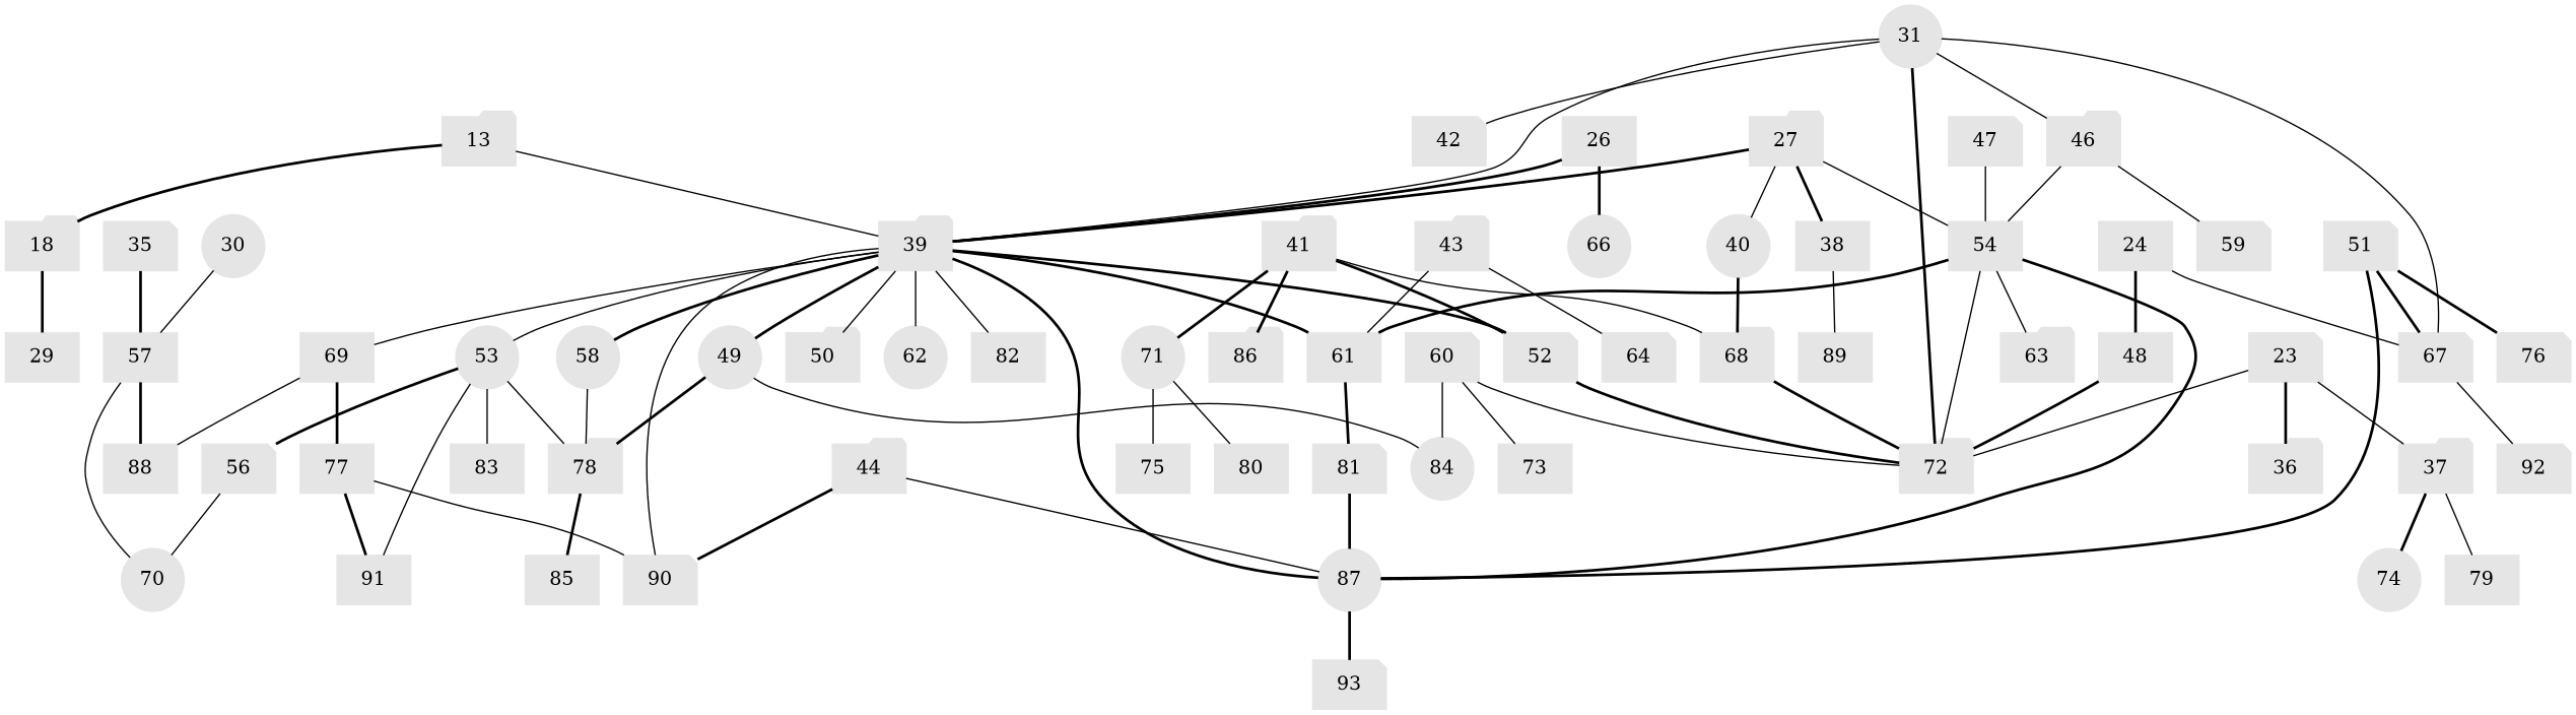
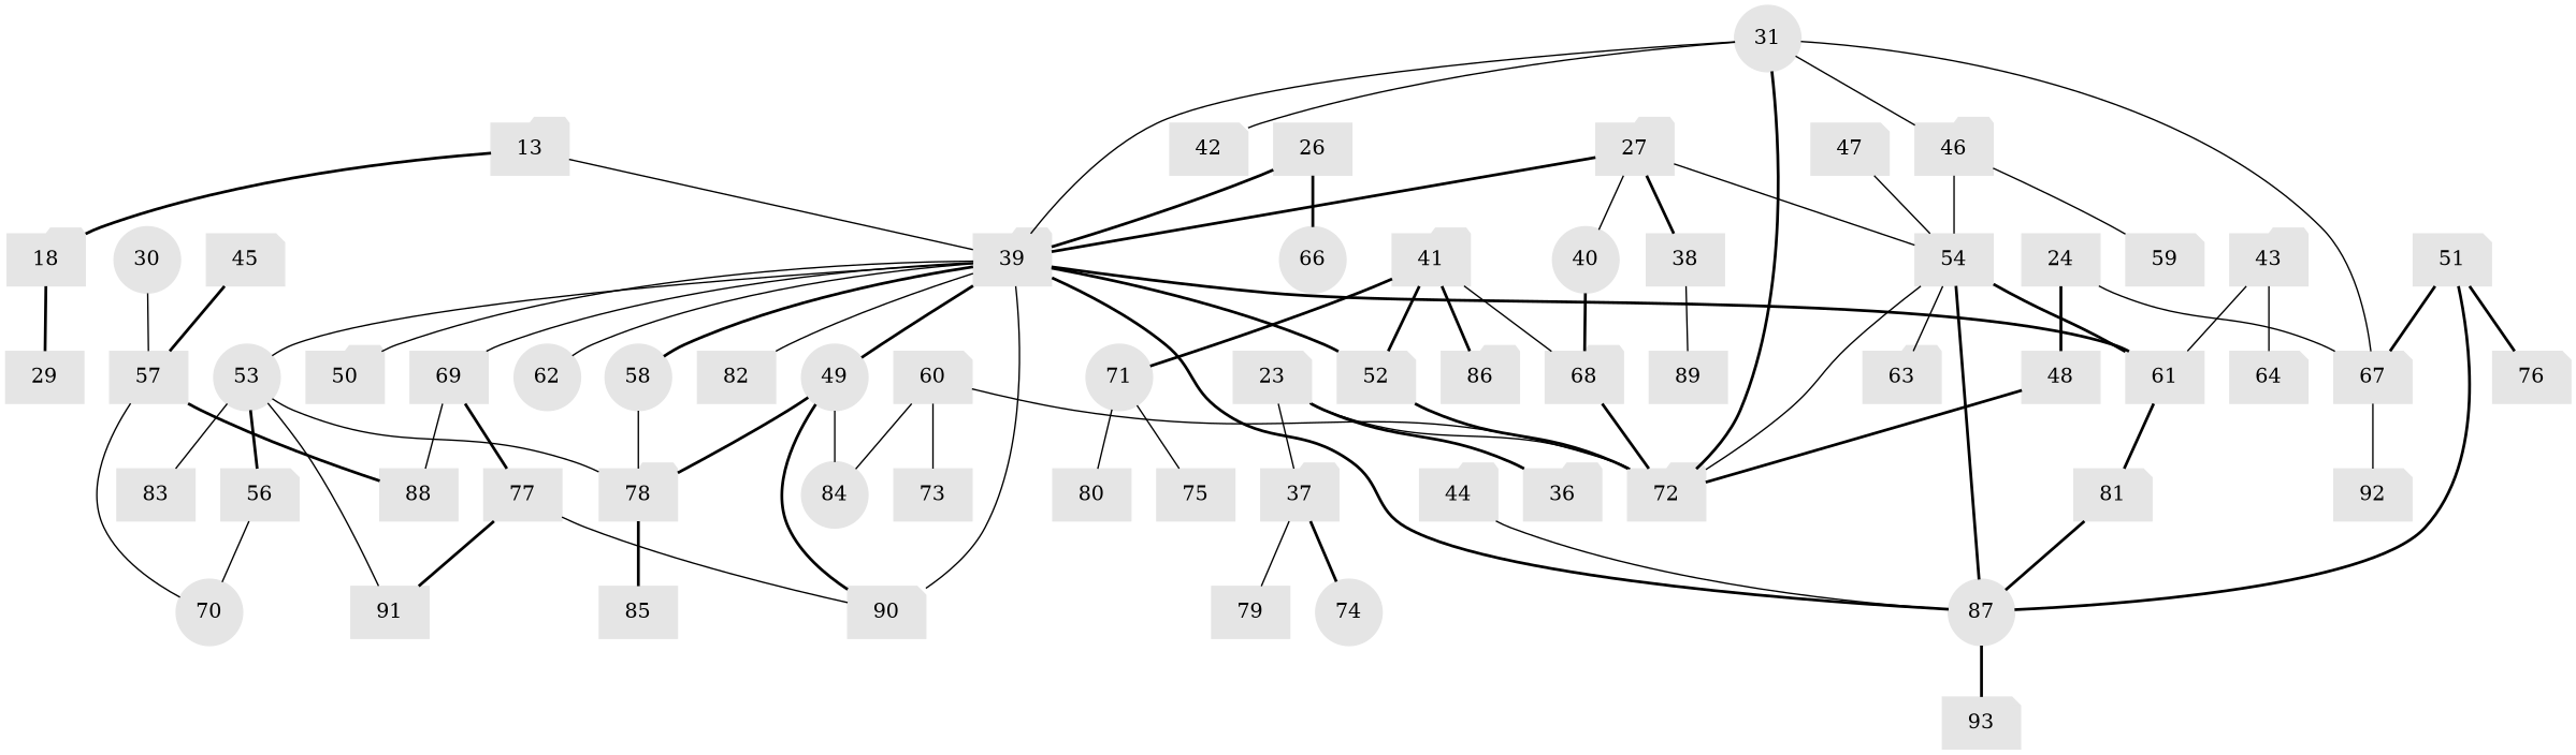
  graph {
    node [color=gray90 shape=box style=filled]
    edge [style=solid]
    13 [shape=folder]
    18 [shape=folder]
    39 [shape=folder super="+21+7"]
    29
    49 [shape=circle super="+28"]
    50 [shape=folder]
    52 [shape=note super="+11"]
    53 [shape=circle super="+14"]
    58 [shape=circle]
    61 [super="+20+15+32"]
    62 [shape=circle]
    69
    82
    87 [shape=circle super="+25"]
    90 [shape=note super="+33"]
    23 [shape=note]
    36 [shape=folder]
    37 [shape=folder]
    72 [shape=folder super="+55+65"]
    74 [shape=circle]
    79
    24
    48
    67 [shape=note super="+12"]
    92 [shape=note]
    26
    66 [shape=circle]
    27 [shape=folder]
    38
    40 [shape=circle]
    54 [super="+35"]
    89
    68 [shape=folder]
    63 [shape=folder]
    57 [super="+17"]
    70 [shape=circle]
    88
    30 [shape=circle]
    31 [shape=circle super="+4"]
    42 [shape=note]
    46 [shape=folder super="+34"]
    59 [shape=note]
    78 [shape=folder]
    84 [shape=circle]
    56 [shape=note]
    83
    91
    81 [shape=note]
    77
    93 [shape=note]
    41 [shape=folder]
    71 [shape=circle]
    86 [shape=folder]
    75
    80
    43 [shape=folder super="+10"]
    64 [shape=note]
    44 [shape=folder]
-   45 [shape=note label=35]
+   45 [shape=note]
    47 [shape=note]
    85
    51 [shape=note super="+19"]
    76 [shape=note]
    60 [shape=note]
    73
    13 -- 18 [style=bold]
    13 -- 39
    18 -- 29 [style=bold]
    39 -- 49 [style=bold]
    39 -- 50
    39 -- 52 [style=bold]
    39 -- 53
    39 -- 58 [style=bold]
    39 -- 61 [style=bold weight=2]
    39 -- 62
    39 -- 69
    39 -- 82
    39 -- 87 [style=bold]
    39 -- 90 [weight=2]
    49 -- 78 [style=bold]
    49 -- 84
    52 -- 72 [style=bold weight=2]
    53 -- 78
    53 -- 56 [style=bold]
    53 -- 83
    53 -- 91
    58 -- 78
    61 -- 81 [style=bold]
    69 -- 88
    69 -- 77 [style=bold]
    87 -- 93 [style=bold]
    23 -- 36 [style=bold]
    23 -- 37
    23 -- 72 [weight=3]
    37 -- 74 [style=bold]
    37 -- 79
    24 -- 48 [style=bold]
    24 -- 67
    48 -- 72 [style=bold]
    67 -- 92
    26 -- 39 [style=bold]
    26 -- 66 [style=bold]
    27 -- 39 [style=bold]
    27 -- 38 [style=bold]
    27 -- 40
    27 -- 54
    38 -- 89
    40 -- 68 [style=bold]
    54 -- 61 [style=bold weight=2]
    54 -- 87 [style=bold]
    54 -- 72
    54 -- 63
    68 -- 72 [style=bold]
    57 -- 70
    57 -- 88 [style=bold]
    30 -- 57
    31 -- 39
    31 -- 72 [style=bold]
    31 -- 67
    31 -- 42
    31 -- 46
    46 -- 54 [weight=2]
    46 -- 59
    78 -- 85 [style=bold]
    56 -- 70
    81 -- 87 [style=bold]
    77 -- 90
    77 -- 91 [style=bold]
    41 -- 52 [style=bold]
    41 -- 68
    41 -- 71 [style=bold]
    41 -- 86 [style=bold]
    71 -- 75
    71 -- 80
    43 -- 61
    43 -- 64
    44 -- 87
-   44 -- 90 [style=bold]
+   49 -- 90 [style=bold]
    45 -- 57 [style=bold]
    47 -- 54
    51 -- 87 [style=bold]
    51 -- 67 [style=bold]
    51 -- 76 [style=bold]
    60 -- 72
    60 -- 84
    60 -- 73
  }
